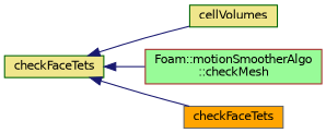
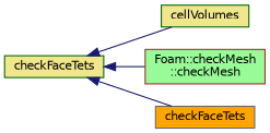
  digraph {
    rankdir=LR
    node [color=darkgreen fillcolor=khaki fontname=Helvetica fontsize=10 shape=record style=filled]
    edge [color=midnightblue dir=back fontname=Helvetica fontsize=10 labelfontname=Helvetica labelfontsize=10 style=solid]
    n1 [fontcolor=black height=0.2 label=checkFaceTets width=0.4]
    n2 [height=0.2 label=cellVolumes width=0.4]
-   n3 [color=brown fillcolor=palegreen height=0.2 label="Foam::motionSmootherAlgo\l::checkMesh" width=0.4]
+   n3 [color=brown fillcolor=palegreen height=0.2 label="Foam::checkMesh\l::checkMesh" width=0.4]
    n4 [color=gray40 fillcolor=orange height=0.2 label=checkFaceTets width=0.4]
    n1 -> n2
    n1 -> n3
    n1 -> n4
  }
